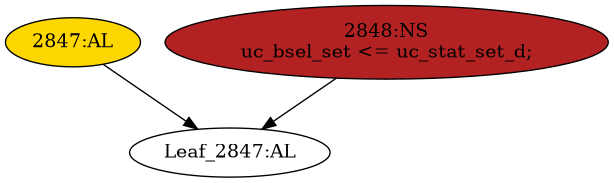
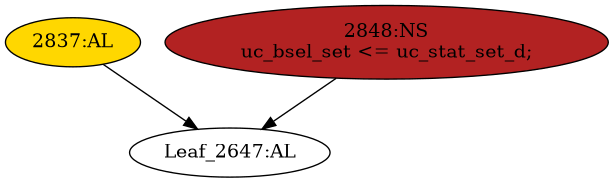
  strict digraph {
    node [style=filled]
    edge [cond="[]" lineno=None]
-   n1 [ast="<pyverilog.vparser.ast.Always object at 0x7f13b554d850>" clk_sens=True fillcolor=gold label="2847:AL" sens="['clk']" statements="[]" typ=Always use_var="['uc_stat_set_d']"]
-   n2 [def_var="['uc_bsel_set']" label="Leaf_2847:AL" style=""]
+   n1 [ast="<pyverilog.vparser.ast.Always object at 0x7f13b554d850>" clk_sens=True fillcolor=gold label="2837:AL" sens="['clk']" statements="[]" typ=Always use_var="['uc_stat_set_d']"]
+   n2 [def_var="['uc_bsel_set']" label="Leaf_2647:AL" style=""]
    n3 [ast="<pyverilog.vparser.ast.NonblockingSubstitution object at 0x7f13b554d950>" fillcolor=firebrick label="2848:NS\nuc_bsel_set <= uc_stat_set_d;" statements="[<pyverilog.vparser.ast.NonblockingSubstitution object at 0x7f13b554d950>]" typ=NonblockingSubstitution]
    n1 -> n2
    n3 -> n2
  }
